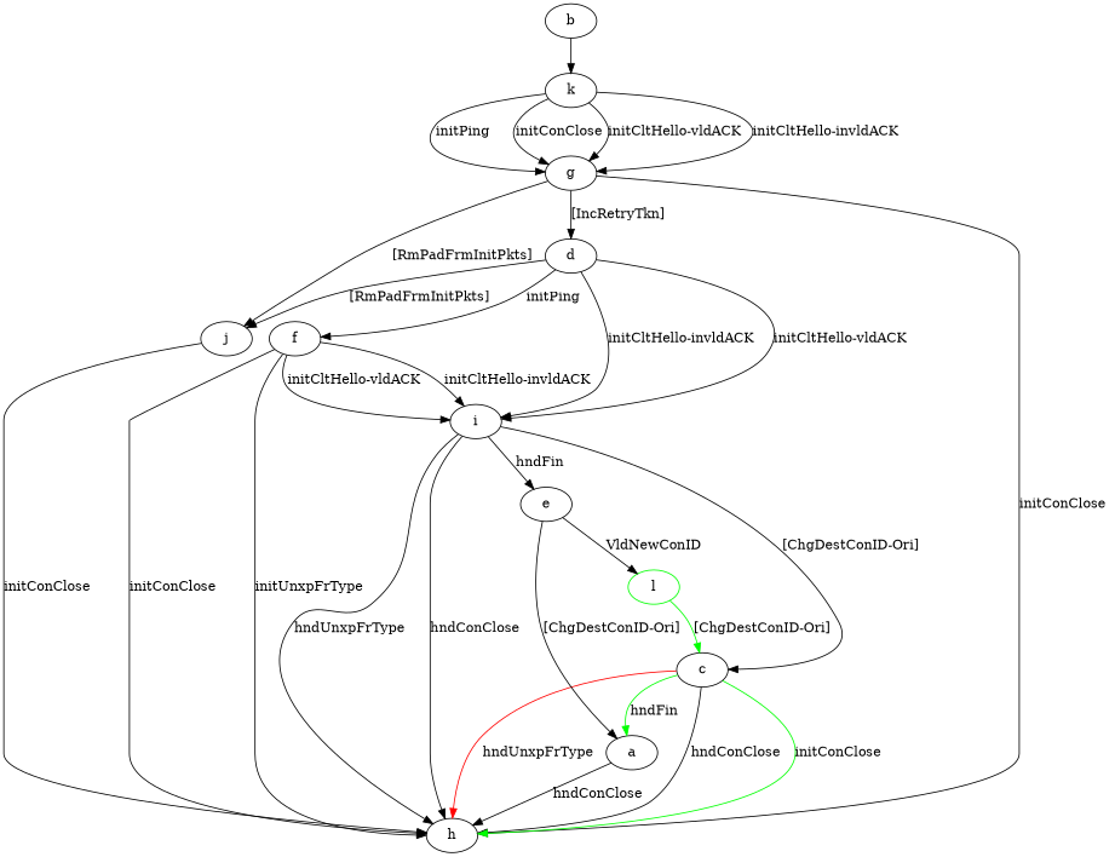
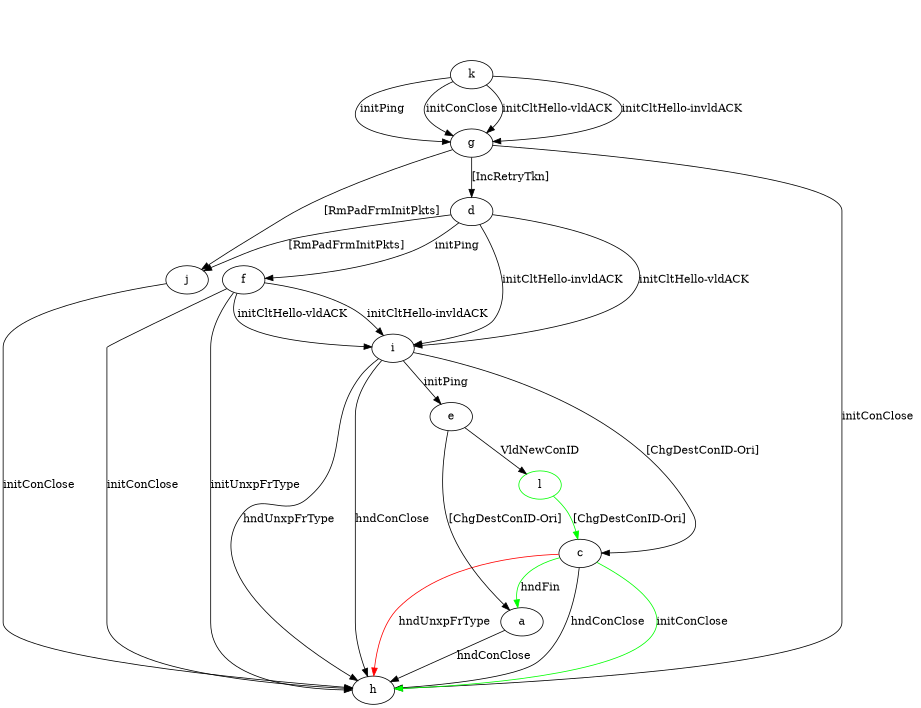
  digraph {
    a
    h
-   b
    k
    g
    j
    d
    c
    f
    i
    e
    l [color=green]
    a -> h [label="hndConClose "]
-   b -> k
    k -> g [label="initPing "]
    k -> g [label="initConClose "]
    k -> g [label="initCltHello-vldACK "]
    k -> g [label="initCltHello-invldACK "]
    g -> h [label="initConClose "]
    g -> j [label="[RmPadFrmInitPkts] "]
    g -> d [label="[IncRetryTkn] "]
    j -> h [label="initConClose "]
    d -> j [label="[RmPadFrmInitPkts] "]
    d -> f [label="initPing "]
    d -> i [label="initCltHello-vldACK "]
    d -> i [label="initCltHello-invldACK "]
    c -> a [color=green label="hndFin "]
    c -> h [label="hndConClose "]
    c -> h [color=green label="initConClose "]
    c -> h [color=red label="hndUnxpFrType "]
    f -> h [label="initConClose "]
    f -> h [label="initUnxpFrType "]
    f -> i [label="initCltHello-vldACK "]
    f -> i [label="initCltHello-invldACK "]
    i -> h [label="hndConClose "]
    i -> h [label="hndUnxpFrType "]
    i -> c [label="[ChgDestConID-Ori] "]
-   i -> e [label="hndFin "]
+   i -> e [label="initPing "]
    e -> a [label="[ChgDestConID-Ori] "]
    e -> l [color=black label="VldNewConID "]
    l -> c [color=green label="[ChgDestConID-Ori] "]
  }
